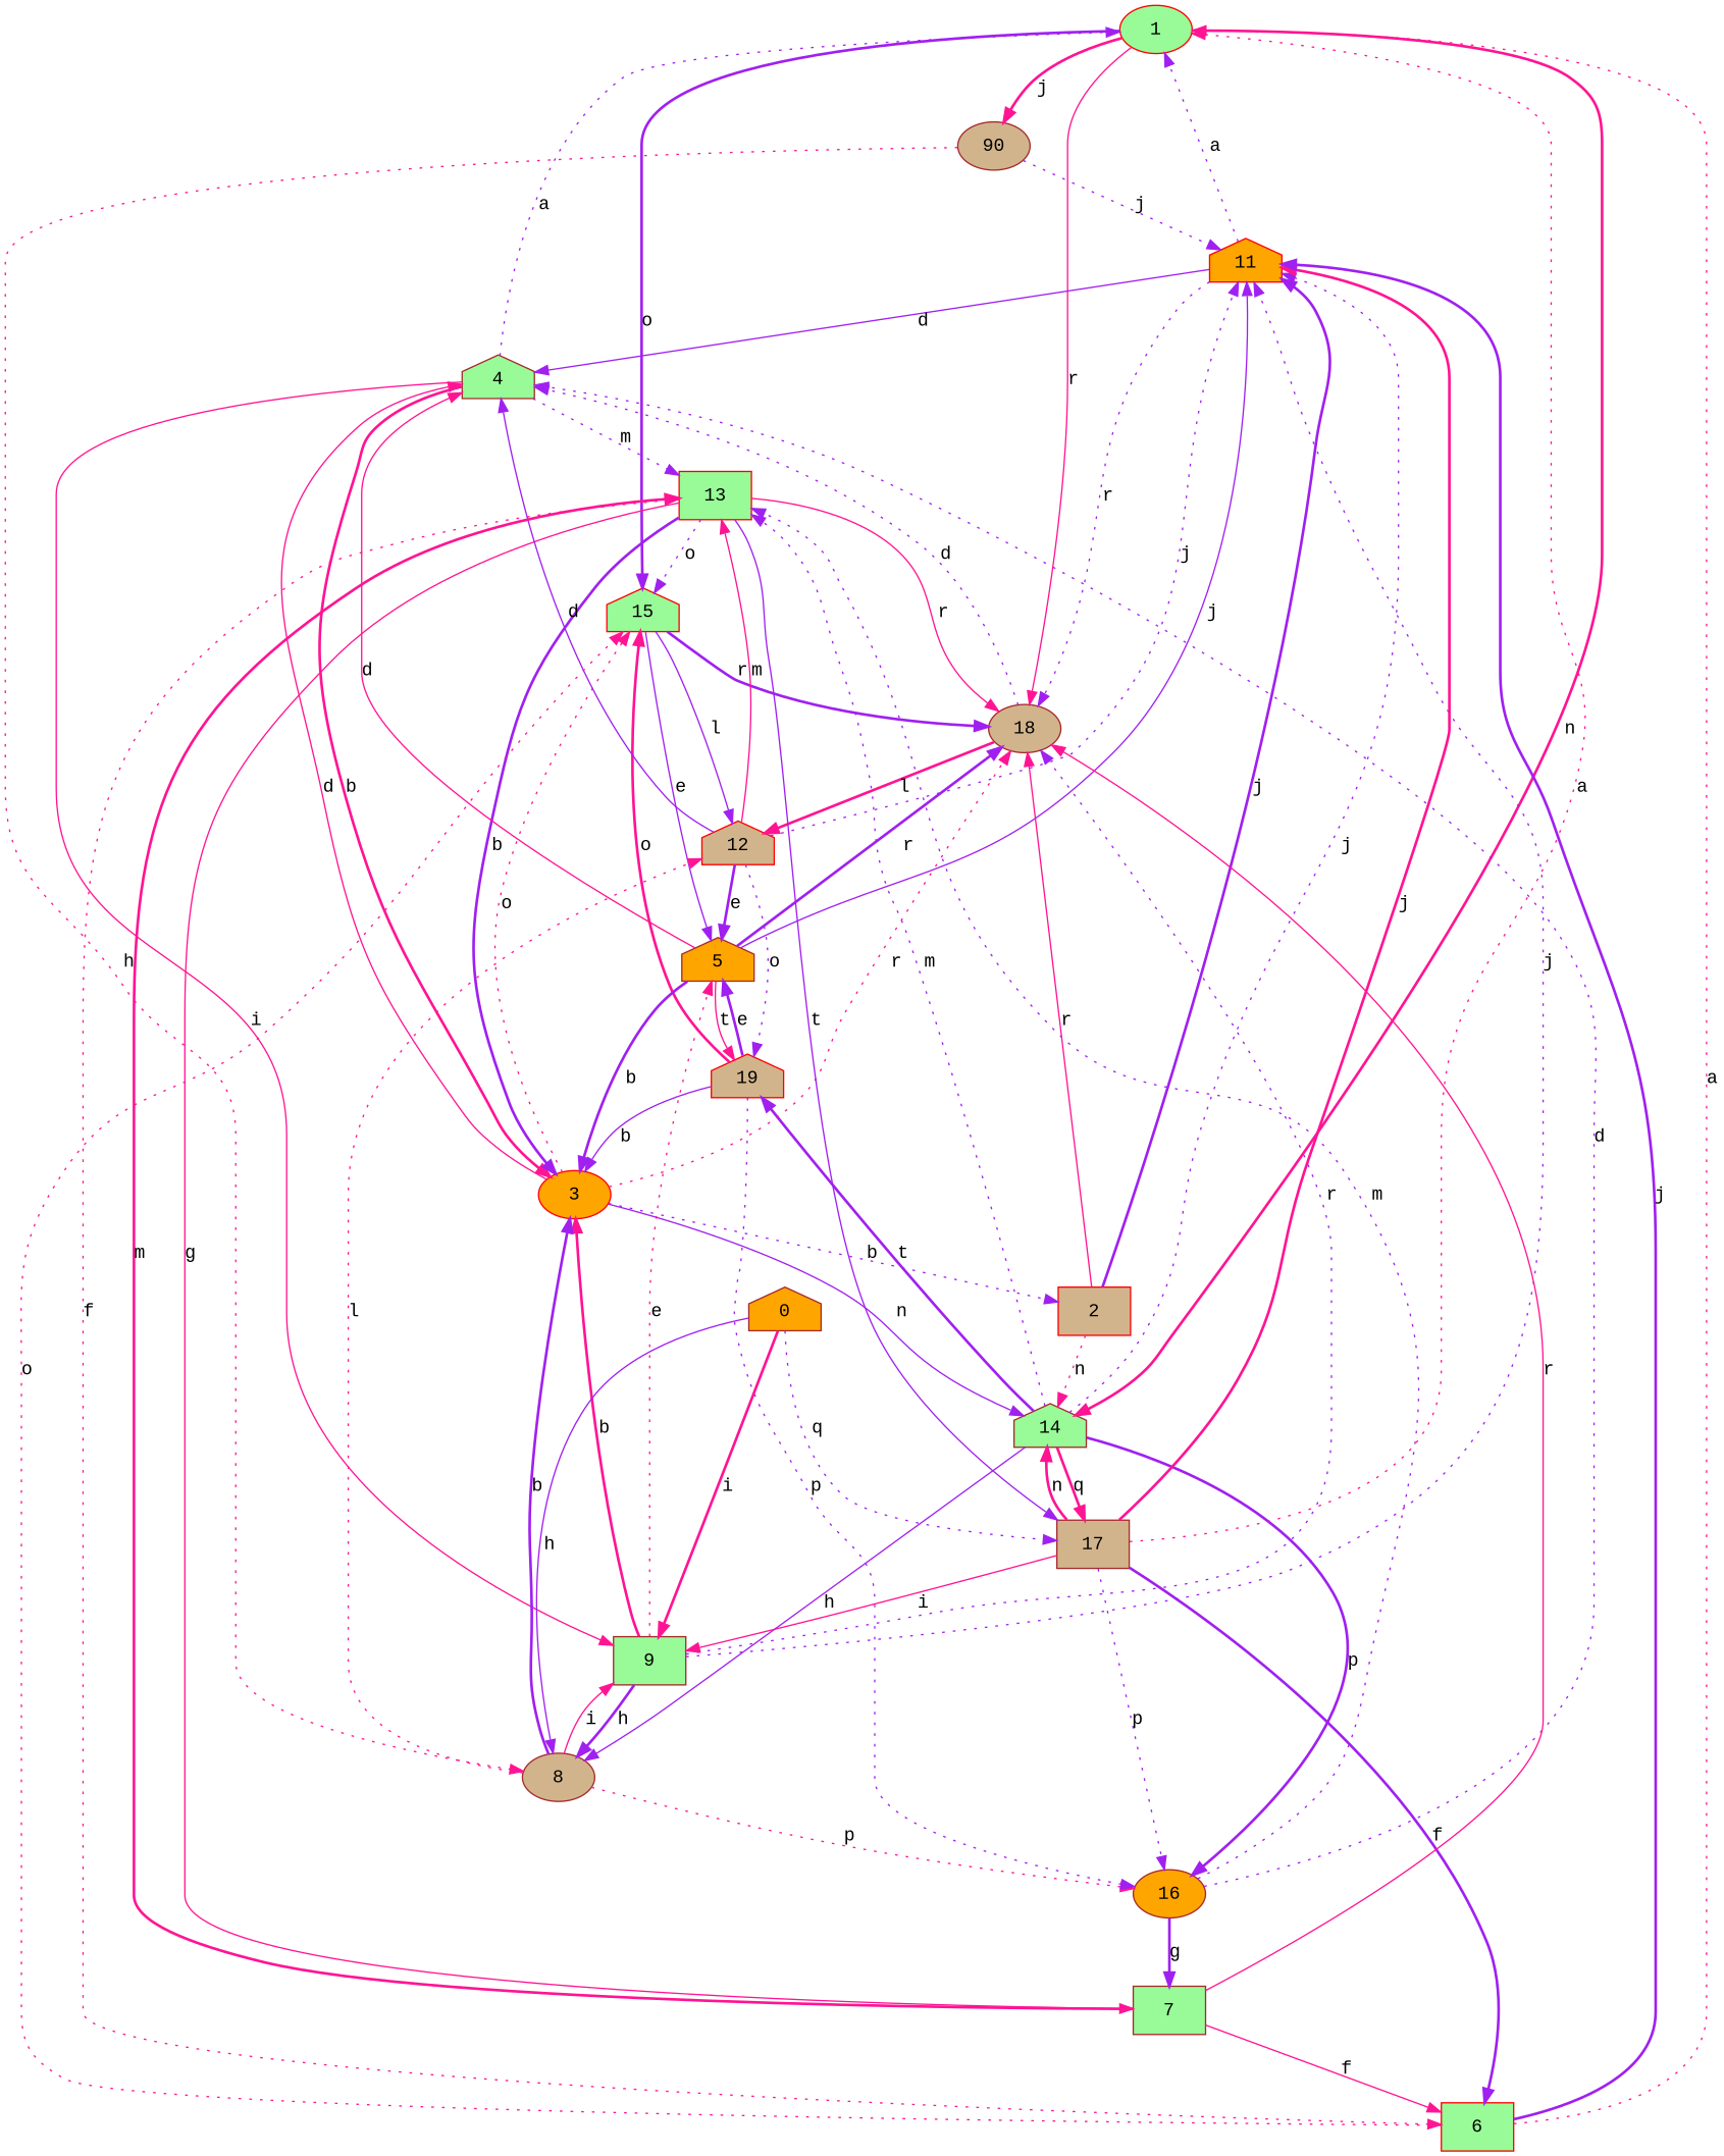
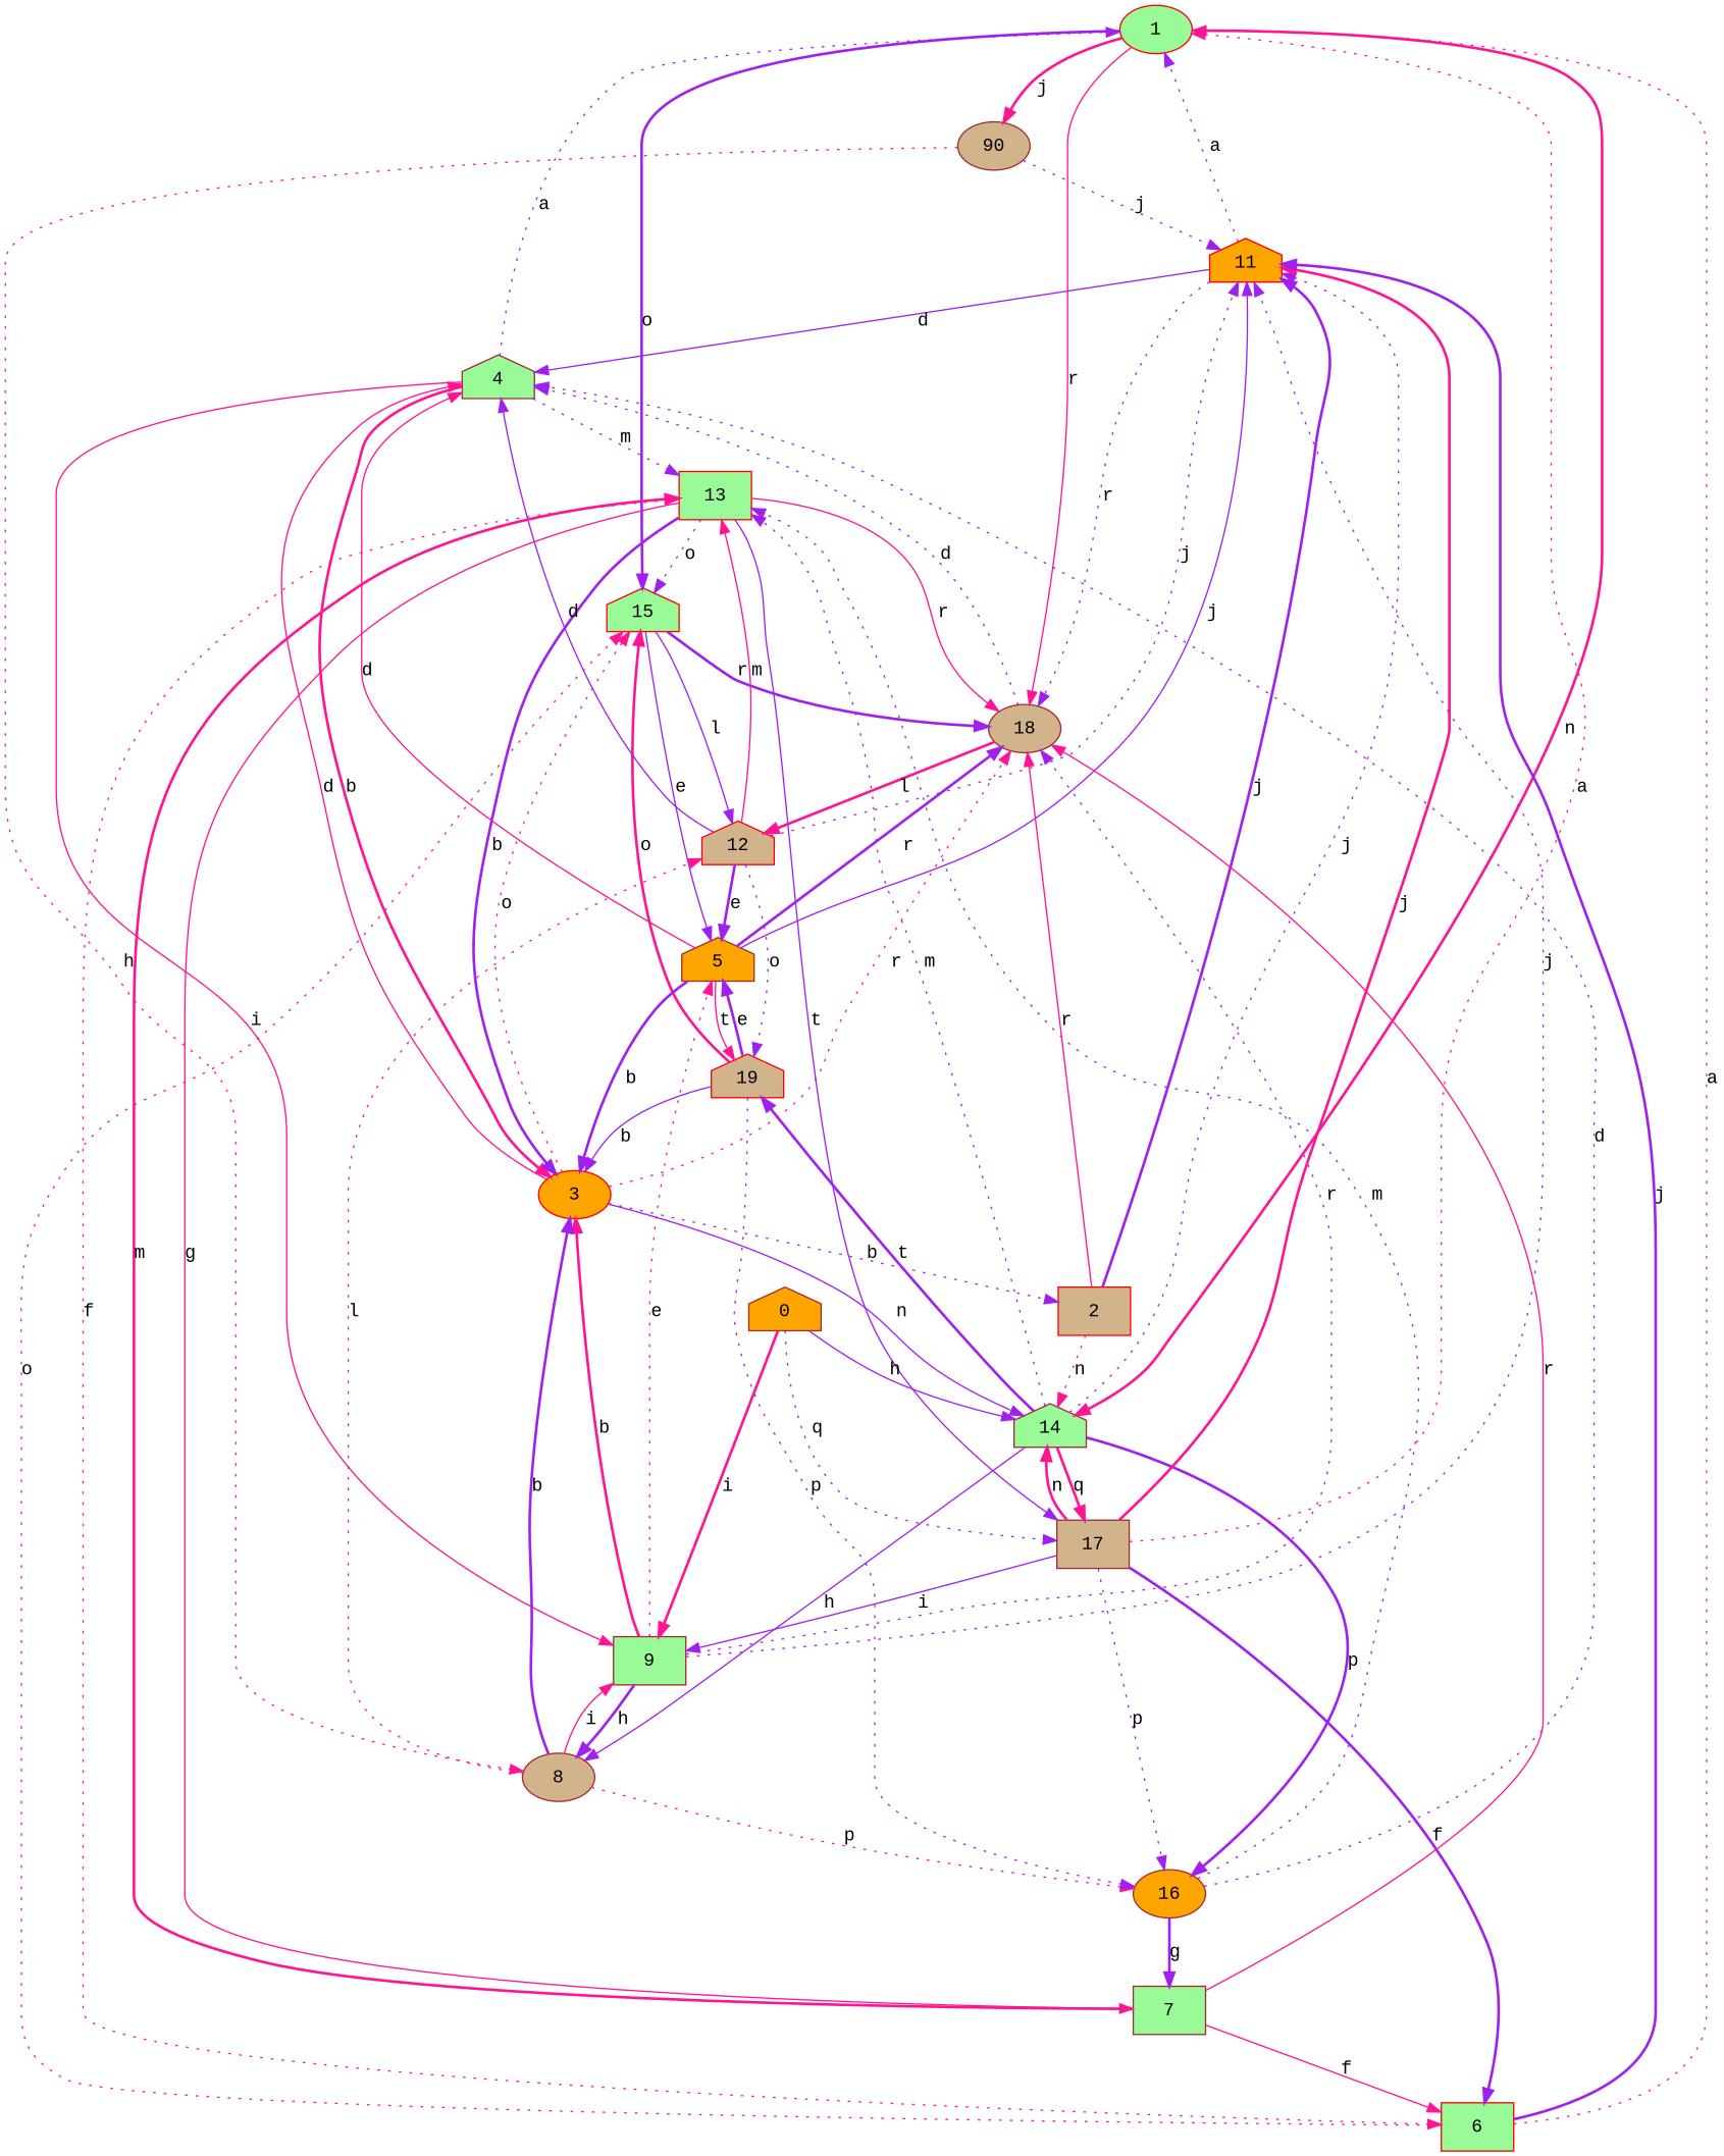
  strict digraph {
    fontname="Liberation Mono"
    node [color=brown fillcolor=palegreen fontname="Liberation Mono" shape=house style=filled]
    edge [color=purple fontname="Liberation Mono" style=dotted]
    1 [color=red shape=ellipse]
    n2 [fillcolor=tan label=90 shape=ellipse]
    14
    15 [color=red]
    18 [fillcolor=tan shape=ellipse]
    4
    3 [color=red fillcolor=orange shape=ellipse]
    9 [shape=box]
    13 [color=red shape=box]
    11 [color=red fillcolor=orange]
    8 [fillcolor=tan shape=ellipse]
    19 [color=red fillcolor=tan]
    16 [fillcolor=orange shape=ellipse]
    17 [fillcolor=tan shape=box]
    5 [fillcolor=orange]
    12 [color=red fillcolor=tan]
    2 [color=red fillcolor=tan shape=box]
    6 [color=red shape=box]
    7 [shape=box]
    0 [fillcolor=orange]
    1 -> n2 [color=deeppink label=j style=bold]
    1 -> 14 [color=deeppink label=n style=bold]
    1 -> 15 [label=o style=bold]
    1 -> 18 [color=deeppink label=r style=solid]
    n2 -> 11 [label=j]
    n2 -> 8 [color=deeppink label=h]
    14 -> 13 [label=m]
    14 -> 11 [label=j]
    14 -> 8 [label=h style=solid]
    14 -> 19 [label=t style=bold]
    14 -> 16 [label=p style=bold]
    14 -> 17 [color=deeppink label=q style=bold]
    15 -> 18 [label=r style=bold]
    15 -> 5 [label=e style=solid]
    15 -> 12 [label=l style=solid]
    18 -> 4 [label=d]
    18 -> 12 [color=deeppink label=l style=bold]
    4 -> 1 [label=a]
    4 -> 3 [color=deeppink label=b style=bold]
    4 -> 9 [color=deeppink label=i style=solid]
    4 -> 13 [label=m]
    3 -> 14 [label=n style=solid]
    3 -> 15 [color=deeppink label=o]
    3 -> 18 [color=deeppink label=r]
    3 -> 4 [color=deeppink label=d style=solid]
    3 -> 2 [label=b]
    9 -> 18 [label=r]
    9 -> 3 [color=deeppink label=b style=bold]
    9 -> 11 [label=j]
    9 -> 8 [label=h style=bold]
    9 -> 5 [color=deeppink label=e]
    13 -> 15 [label=o]
    13 -> 18 [color=deeppink label=r style=solid]
    13 -> 3 [label=b style=bold]
    13 -> 17 [label=t style=solid]
    13 -> 6 [color=deeppink label=f]
    13 -> 7 [color=deeppink label=g style=solid]
    11 -> 1 [label=a]
    11 -> 18 [label=r]
    11 -> 4 [label=d style=solid]
    8 -> 3 [label=b style=bold]
    8 -> 9 [color=deeppink label=i style=solid]
    8 -> 16 [color=deeppink label=p]
    8 -> 12 [color=deeppink label=l]
    19 -> 15 [color=deeppink label=o style=bold]
    19 -> 3 [label=b style=solid]
    19 -> 16 [label=p]
    19 -> 5 [label=e style=bold]
    16 -> 4 [label=d]
    16 -> 13 [label=m]
    16 -> 7 [label=g style=bold]
    17 -> 1 [color=deeppink label=a]
    17 -> 14 [color=deeppink label=n style=bold]
-   17 -> 9 [color=deeppink label=i style=solid]
+   17 -> 9 [label=i style=solid]
    17 -> 11 [color=deeppink label=j style=bold]
    17 -> 16 [label=p]
    17 -> 6 [label=f style=bold]
    5 -> 18 [label=r style=bold]
    5 -> 4 [color=deeppink label=d style=solid]
    5 -> 3 [label=b style=bold]
    5 -> 11 [label=j style=solid]
    5 -> 19 [color=deeppink label=t style=solid]
    12 -> 4 [label=d style=solid]
    12 -> 13 [color=deeppink label=m style=solid]
    12 -> 11 [label=j]
    12 -> 19 [label=o]
    12 -> 5 [label=e style=bold]
    2 -> 14 [color=deeppink label=n]
    2 -> 18 [color=deeppink label=r style=solid]
    2 -> 11 [label=j style=bold]
    6 -> 1 [color=deeppink label=a]
    6 -> 15 [color=deeppink label=o]
    6 -> 11 [label=j style=bold]
    7 -> 18 [color=deeppink label=r style=solid]
    7 -> 13 [color=deeppink label=m style=bold]
    7 -> 6 [color=deeppink label=f style=solid]
    0 -> 9 [color=deeppink label=i style=bold]
-   0 -> 8 [label=h style=solid]
+   0 -> 14 [label=h style=solid]
    0 -> 17 [label=q]
  }
